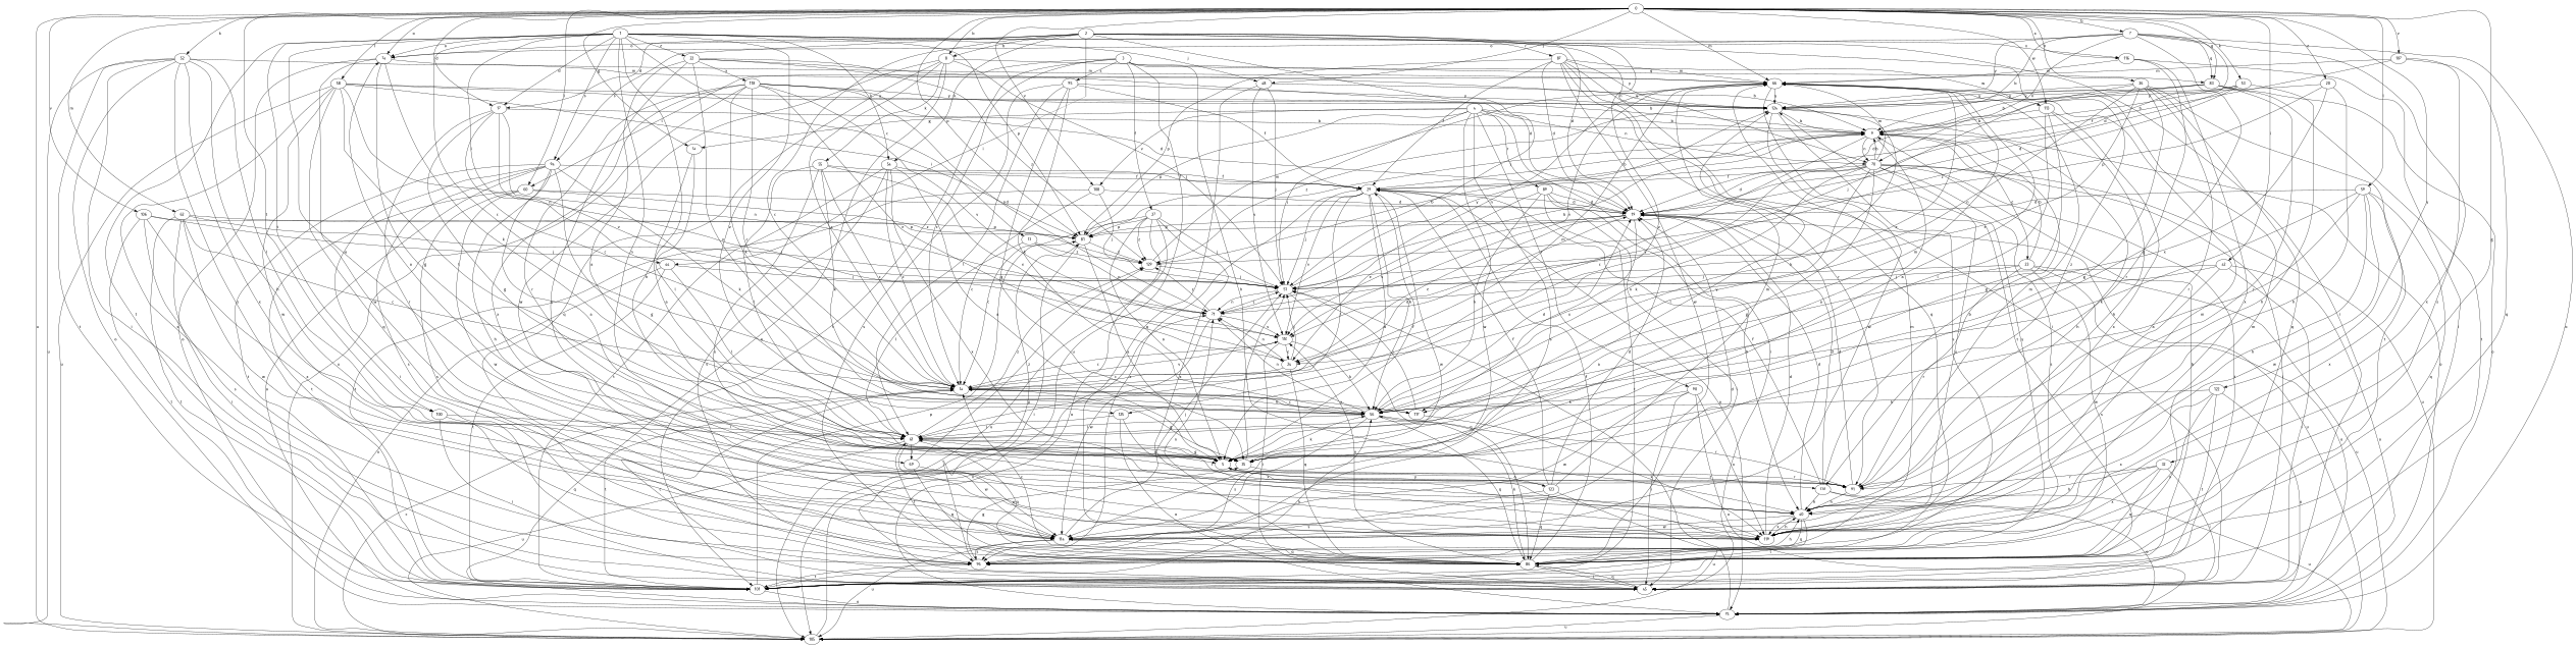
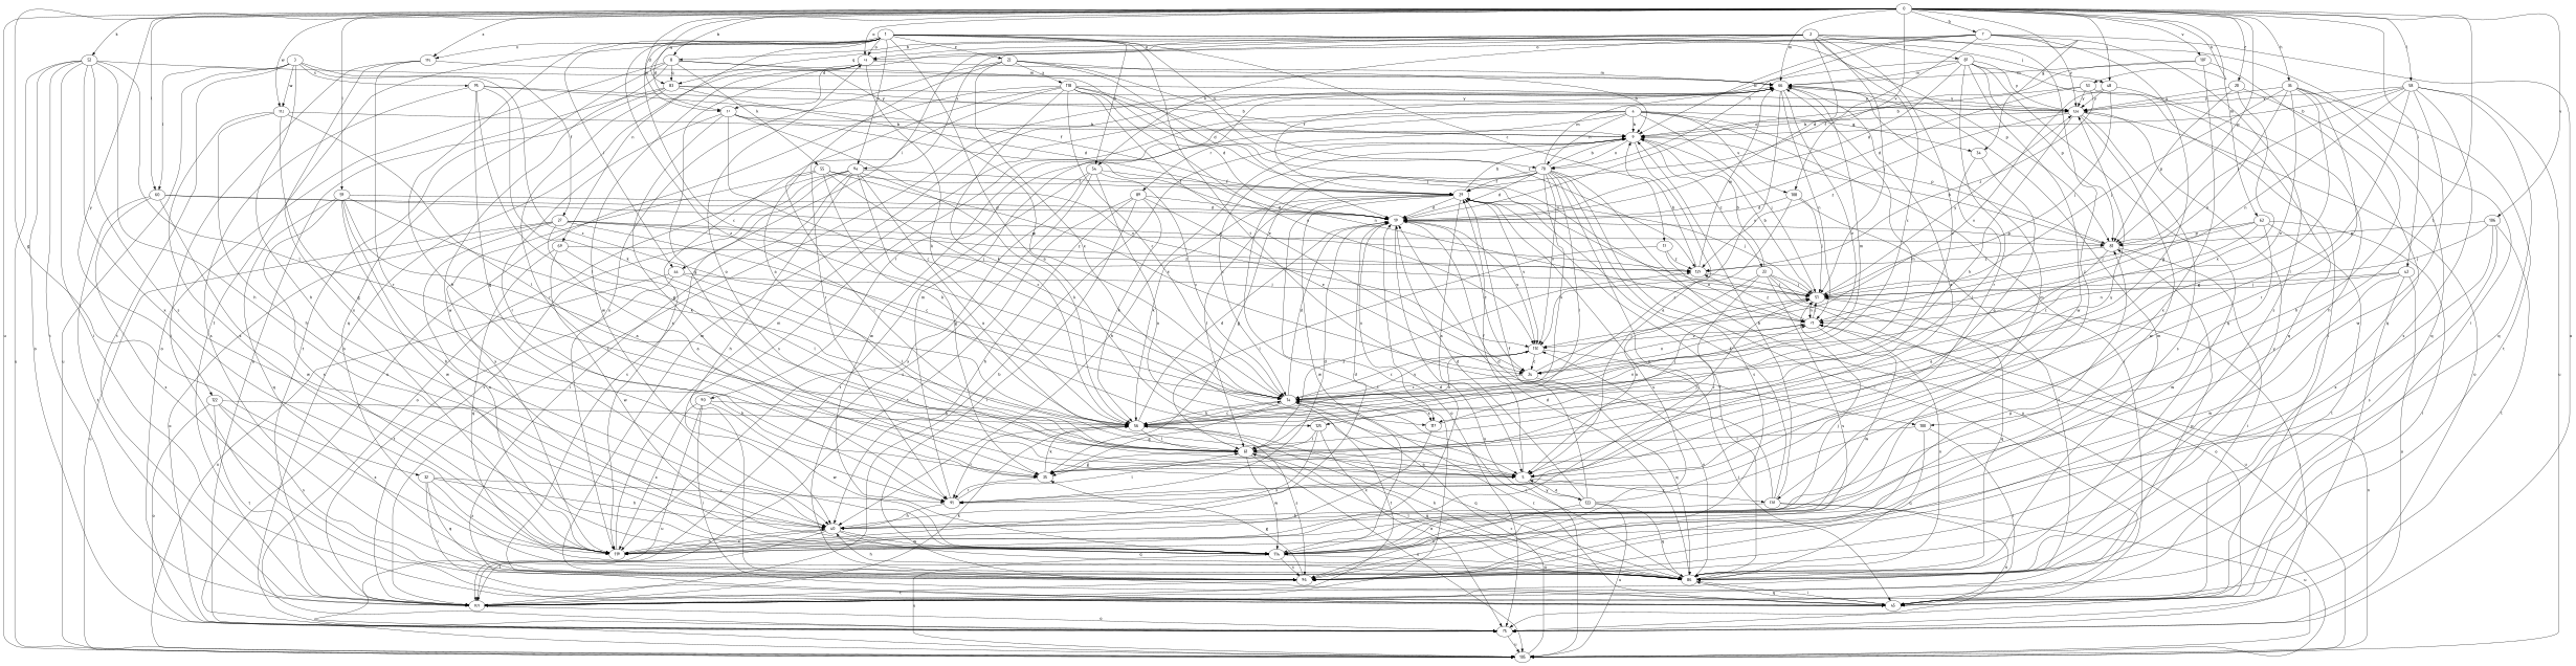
  strict digraph {
    fontname="Fira Sans"
    node [fontname="Fira Sans"]
    edge [fontname="Fira Sans"]
    0
    7
    8
    17
    20
    32
    34
    36
    42
    48
    52
    53
    58
    59
    60
    62
    66
    74
    81
    83
    100
    105
    106
    107
    108
    113
    116
    122
    70
    19
    9
    96
    124
    35
    75
    14
    51
    114
    55
    86
    71
    110
    91
    40
    117
    45
    119
    5
    61
    101
    24
    129
    56
    29
    1
    13
    22
    44
    54
    69
    94
    125
    128
    123
    118
    2
    87
    3
    27
    95
    4
    89
    90
    23
    0 -> 7 [label=b]
    0 -> 8 [label=b]
    0 -> 17 [label=d]
    0 -> 20 [label=e]
    0 -> 32 [label=g]
    0 -> 34 [label=g]
    0 -> 36 [label=h]
    0 -> 42 [label=i]
    0 -> 48 [label=j]
    0 -> 52 [label=k]
    0 -> 53 [label=k]
    0 -> 58 [label=l]
    0 -> 59 [label=l]
    0 -> 60 [label=l]
    0 -> 62 [label=m]
    0 -> 66 [label=m]
    0 -> 74 [label=o]
    0 -> 81 [label=p]
    0 -> 83 [label=q]
    0 -> 100 [label=t]
    0 -> 105 [label=u]
    0 -> 106 [label=v]
    0 -> 107 [label=v]
    0 -> 108 [label=v]
    0 -> 113 [label=w]
    0 -> 116 [label=x]
    0 -> 122 [label=y]
    7 -> 74 [label=o]
    7 -> 83 [label=q]
    7 -> 70 [label=n]
    7 -> 19 [label=d]
    7 -> 9 [label=b]
    7 -> 96 [label=s]
    7 -> 124 [label=y]
    7 -> 35 [label=g]
    7 -> 75 [label=o]
    8 -> 83 [label=q]
    8 -> 75 [label=o]
    8 -> 14 [label=c]
    8 -> 51 [label=j]
    8 -> 114 [label=w]
    8 -> 55 [label=k]
    8 -> 86 [label=q]
    17 -> 9 [label=b]
    17 -> 35 [label=g]
    17 -> 14 [label=c]
    17 -> 71 [label=n]
    17 -> 110 [label=v]
    17 -> 91 [label=r]
    20 -> 81 [label=p]
    20 -> 124 [label=y]
    20 -> 40 [label=h]
    20 -> 117 [label=x]
    32 -> 86 [label=q]
    32 -> 91 [label=r]
    32 -> 40 [label=h]
    32 -> 45 [label=i]
    32 -> 119 [label=x]
    34 -> 5 [label=a]
    34 -> 61 [label=l]
    36 -> 124 [label=y]
    36 -> 35 [label=g]
    36 -> 51 [label=j]
    36 -> 86 [label=q]
    36 -> 71 [label=n]
    36 -> 91 [label=r]
    36 -> 101 [label=t]
    36 -> 24 [label=e]
    42 -> 75 [label=o]
    42 -> 51 [label=j]
    42 -> 114 [label=w]
    42 -> 71 [label=n]
    42 -> 45 [label=i]
    48 -> 124 [label=y]
    48 -> 51 [label=j]
    48 -> 86 [label=q]
    48 -> 110 [label=v]
    52 -> 66 [label=m]
    52 -> 105 [label=u]
    52 -> 75 [label=o]
    52 -> 114 [label=s]
    52 -> 40 [label=h]
    52 -> 45 [label=i]
    52 -> 119 [label=x]
    52 -> 61 [label=l]
    52 -> 101 [label=t]
    53 -> 19 [label=d]
    53 -> 9 [label=b]
    53 -> 124 [label=y]
    53 -> 40 [label=h]
    53 -> 129 [label=z]
    58 -> 81 [label=i]
    58 -> 105 [label=u]
    58 -> 9 [label=b]
    58 -> 96 [label=s]
    58 -> 124 [label=y]
    58 -> 114 [label=w]
    58 -> 86 [label=q]
    58 -> 71 [label=n]
    58 -> 61 [label=l]
    59 -> 19 [label=d]
    59 -> 114 [label=w]
    59 -> 86 [label=q]
    59 -> 40 [label=h]
    59 -> 119 [label=x]
    59 -> 5 [label=a]
    59 -> 56 [label=k]
    60 -> 19 [label=d]
    60 -> 96 [label=s]
    60 -> 114 [label=w]
    60 -> 101 [label=t]
    60 -> 129 [label=z]
    62 -> 81 [label=p]
    62 -> 14 [label=c]
    62 -> 51 [label=j]
    62 -> 114 [label=w]
    62 -> 45 [label=i]
    62 -> 101 [label=t]
    66 -> 124 [label=y]
    66 -> 71 [label=n]
    66 -> 110 [label=v]
    66 -> 5 [label=a]
    66 -> 101 [label=t]
    66 -> 24 [label=e]
    74 -> 66 [label=m]
    74 -> 35 [label=g]
    74 -> 75 [label=o]
    74 -> 114 [label=w]
    74 -> 56 [label=k]
    81 -> 9 [label=b]
    81 -> 45 [label=i]
    81 -> 5 [label=a]
    81 -> 129 [label=z]
    83 -> 19 [label=d]
    83 -> 9 [label=b]
    83 -> 124 [label=y]
    83 -> 75 [label=o]
    83 -> 91 [label=r]
    83 -> 101 [label=t]
    100 -> 86 [label=q]
    100 -> 45 [label=i]
    100 -> 61 [label=l]
    105 -> 14 [label=c]
    105 -> 71 [label=n]
    106 -> 81 [label=p]
    106 -> 96 [label=s]
    106 -> 51 [label=j]
    106 -> 119 [label=x]
    106 -> 101 [label=t]
    107 -> 66 [label=m]
    107 -> 86 [label=q]
    107 -> 119 [label=x]
    107 -> 29 [label=f]
    108 -> 19 [label=d]
    108 -> 14 [label=c]
    108 -> 51 [label=j]
    108 -> 101 [label=t]
    113 -> 9 [label=b]
    113 -> 35 [label=g]
    113 -> 40 [label=h]
    113 -> 119 [label=x]
    113 -> 61 [label=l]
    116 -> 66 [label=m]
    116 -> 91 [label=r]
    116 -> 45 [label=i]
    116 -> 119 [label=x]
    122 -> 96 [label=s]
    122 -> 75 [label=o]
    122 -> 119 [label=x]
    122 -> 101 [label=t]
    122 -> 56 [label=k]
    70 -> 66 [label=m]
    70 -> 105 [label=u]
    70 -> 19 [label=d]
    70 -> 9 [label=b]
    70 -> 96 [label=s]
    70 -> 35 [label=g]
    70 -> 110 [label=v]
    70 -> 45 [label=i]
    70 -> 119 [label=x]
    70 -> 61 [label=l]
    70 -> 101 [label=t]
    70 -> 56 [label=k]
    70 -> 29 [label=f]
    19 -> 81 [label=p]
    19 -> 105 [label=u]
    19 -> 110 [label=v]
    19 -> 117 [label=x]
    19 -> 24 [label=e]
    9 -> 70 [label=n]
    9 -> 14 [label=c]
    9 -> 40 [label=h]
    9 -> 5 [label=a]
    9 -> 23 [label=e]
    96 -> 66 [label=m]
    96 -> 81 [label=p]
    96 -> 35 [label=g]
    96 -> 101 [label=t]
    124 -> 9 [label=b]
    124 -> 96 [label=s]
    124 -> 75 [label=o]
    124 -> 114 [label=w]
    124 -> 129 [label=z]
    124 -> 56 [label=k]
    35 -> 51 [label=j]
    35 -> 91 [label=r]
    35 -> 56 [label=k]
    75 -> 105 [label=u]
    75 -> 51 [label=j]
    14 -> 66 [label=m]
    14 -> 19 [label=d]
    14 -> 35 [label=g]
    14 -> 110 [label=v]
    14 -> 117 [label=x]
    14 -> 101 [label=t]
    14 -> 56 [label=k]
    51 -> 9 [label=b]
    51 -> 124 [label=y]
    51 -> 86 [label=q]
    51 -> 71 [label=n]
    114 -> 105 [label=u]
    114 -> 96 [label=s]
    114 -> 51 [label=j]
    114 -> 86 [label=q]
    55 -> 14 [label=c]
    55 -> 119 [label=x]
    55 -> 61 [label=l]
    55 -> 24 [label=e]
    55 -> 56 [label=k]
    55 -> 29 [label=f]
    86 -> 66 [label=m]
    86 -> 19 [label=d]
    86 -> 124 [label=y]
    86 -> 14 [label=c]
    86 -> 71 [label=n]
    86 -> 110 [label=v]
    86 -> 40 [label=h]
    86 -> 45 [label=i]
    86 -> 61 [label=l]
    86 -> 56 [label=k]
    86 -> 29 [label=f]
    71 -> 51 [label=j]
    71 -> 114 [label=w]
    71 -> 110 [label=v]
    71 -> 129 [label=z]
    110 -> 14 [label=c]
    110 -> 45 [label=i]
    110 -> 24 [label=e]
    110 -> 56 [label=k]
    91 -> 66 [label=m]
    91 -> 19 [label=d]
    91 -> 40 [label=h]
    91 -> 61 [label=l]
    40 -> 19 [label=d]
    40 -> 114 [label=w]
    40 -> 86 [label=q]
    40 -> 119 [label=x]
    40 -> 101 [label=t]
    117 -> 51 [label=j]
    117 -> 119 [label=x]
    45 -> 14 [label=c]
    45 -> 86 [label=q]
    119 -> 66 [label=m]
    119 -> 19 [label=d]
    119 -> 40 [label=h]
    5 -> 74 [label=o]
    5 -> 124 [label=y]
    5 -> 29 [label=f]
    5 -> 128 [label=z]
    5 -> 123 [label=y]
    61 -> 105 [label=u]
    61 -> 35 [label=g]
    61 -> 114 [label=w]
    61 -> 86 [label=q]
    61 -> 5 [label=a]
    61 -> 129 [label=z]
    101 -> 81 [label=p]
    101 -> 9 [label=b]
    101 -> 75 [label=o]
    101 -> 56 [label=k]
    24 -> 14 [label=c]
    24 -> 51 [label=j]
    24 -> 86 [label=q]
    24 -> 71 [label=n]
    129 -> 66 [label=m]
    129 -> 9 [label=b]
    129 -> 51 [label=j]
    56 -> 66 [label=m]
    56 -> 19 [label=d]
    56 -> 96 [label=s]
    56 -> 14 [label=c]
    56 -> 86 [label=q]
    56 -> 71 [label=n]
    56 -> 91 [label=r]
    56 -> 61 [label=l]
    29 -> 19 [label=d]
    29 -> 9 [label=b]
    29 -> 96 [label=s]
    29 -> 75 [label=o]
    29 -> 51 [label=j]
    29 -> 114 [label=w]
    29 -> 110 [label=v]
    29 -> 5 [label=a]
    29 -> 61 [label=l]
    29 -> 56 [label=k]
    1 -> 17 [label=d]
    1 -> 48 [label=j]
    1 -> 74 [label=o]
    1 -> 81 [label=p]
    1 -> 100 [label=t]
    1 -> 116 [label=x]
    1 -> 70 [label=n]
    1 -> 14 [label=c]
    1 -> 40 [label=h]
    1 -> 5 [label=a]
    1 -> 101 [label=t]
    1 -> 13 [label=c]
    1 -> 22 [label=e]
    1 -> 44 [label=i]
    1 -> 54 [label=k]
    1 -> 69 [label=n]
    1 -> 94 [label=s]
    1 -> 125 [label=z]
    13 -> 71 [label=n]
    13 -> 61 [label=l]
    13 -> 129 [label=z]
    22 -> 19 [label=d]
    22 -> 9 [label=b]
    22 -> 117 [label=x]
    22 -> 119 [label=x]
    22 -> 5 [label=a]
    22 -> 129 [label=z]
    22 -> 118 [label=x]
    44 -> 105 [label=u]
    44 -> 51 [label=j]
    44 -> 61 [label=l]
    44 -> 101 [label=t]
    54 -> 96 [label=s]
    54 -> 14 [label=c]
    54 -> 119 [label=x]
    54 -> 5 [label=a]
    54 -> 101 [label=t]
    54 -> 29 [label=f]
    69 -> 114 [label=w]
    69 -> 86 [label=q]
-   61 -> 69 [label=l]
+   69 -> 61 [label=l]
    69 -> 129 [label=z]
    94 -> 96 [label=s]
    94 -> 35 [label=g]
    94 -> 75 [label=o]
    94 -> 40 [label=h]
    94 -> 45 [label=i]
    94 -> 5 [label=a]
    94 -> 101 [label=t]
    94 -> 56 [label=k]
    94 -> 29 [label=f]
    125 -> 75 [label=o]
    125 -> 119 [label=x]
    125 -> 61 [label=l]
    128 -> 105 [label=u]
    128 -> 19 [label=d]
    128 -> 9 [label=b]
    128 -> 75 [label=o]
    128 -> 40 [label=h]
    128 -> 29 [label=f]
    123 -> 66 [label=m]
    123 -> 105 [label=u]
    123 -> 19 [label=d]
    123 -> 96 [label=s]
    123 -> 86 [label=q]
    123 -> 5 [label=a]
    123 -> 29 [label=f]
    118 -> 105 [label=u]
    118 -> 19 [label=d]
    118 -> 124 [label=y]
    118 -> 14 [label=c]
    118 -> 71 [label=n]
    118 -> 110 [label=v]
    118 -> 91 [label=r]
    118 -> 119 [label=x]
    118 -> 24 [label=e]
    118 -> 56 [label=k]
    2 -> 8 [label=b]
    2 -> 17 [label=d]
    2 -> 74 [label=o]
    2 -> 19 [label=d]
    2 -> 14 [label=c]
    2 -> 51 [label=j]
    2 -> 45 [label=i]
    2 -> 44 [label=i]
    2 -> 54 [label=k]
    2 -> 94 [label=s]
    2 -> 125 [label=z]
    2 -> 128 [label=z]
    2 -> 87 [label=r]
    87 -> 66 [label=m]
    87 -> 81 [label=p]
    87 -> 19 [label=d]
    87 -> 124 [label=y]
    87 -> 114 [label=w]
    87 -> 86 [label=q]
    87 -> 91 [label=r]
    87 -> 45 [label=i]
    87 -> 29 [label=f]
    3 -> 60 [label=l]
    3 -> 105 [label=u]
    3 -> 113 [label=w]
    3 -> 14 [label=c]
    3 -> 40 [label=h]
    3 -> 101 [label=t]
    3 -> 27 [label=f]
    3 -> 95 [label=s]
    27 -> 81 [label=p]
    27 -> 105 [label=u]
    27 -> 75 [label=o]
    27 -> 14 [label=c]
    27 -> 51 [label=j]
    27 -> 119 [label=x]
    27 -> 5 [label=a]
    27 -> 129 [label=z]
    95 -> 96 [label=s]
    95 -> 124 [label=y]
    95 -> 35 [label=g]
    95 -> 61 [label=l]
    95 -> 56 [label=k]
    95 -> 29 [label=f]
    4 -> 34 [label=g]
    4 -> 81 [label=p]
    4 -> 108 [label=v]
    4 -> 70 [label=n]
    4 -> 9 [label=b]
    4 -> 96 [label=s]
    4 -> 51 [label=j]
    4 -> 114 [label=w]
    4 -> 45 [label=i]
    4 -> 89 [label=r]
    4 -> 90 [label=r]
    89 -> 19 [label=d]
    89 -> 40 [label=h]
    89 -> 45 [label=i]
    89 -> 101 [label=t]
    89 -> 24 [label=e]
    89 -> 56 [label=k]
    90 -> 105 [label=u]
    90 -> 114 [label=w]
    90 -> 45 [label=i]
    90 -> 119 [label=x]
    90 -> 56 [label=k]
    23 -> 105 [label=u]
    23 -> 9 [label=b]
    23 -> 96 [label=s]
    23 -> 75 [label=o]
    23 -> 51 [label=j]
    23 -> 91 [label=r]
    23 -> 5 [label=a]
  }
